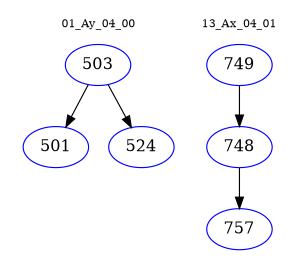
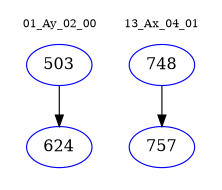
  digraph {
    node [color=blue]
    edge [color=black]
    n1 [label=503]
-   n2 [label=501]
-   n3 [label=524]
-   n4 [label=749]
+   n3 [label=624]
    n5 [label=748]
    n6 [label=757]
    subgraph cluster_1 {
      color=white
      fontsize=10
-     label="01_Ay_04_00"
+     label="01_Ay_02_00"
      n1
-     n2
      n3
    }
    subgraph cluster_2 {
      color=white
      fontsize=10
      label="13_Ax_04_01"
-     n4
      n5
      n6
    }
-   n1 -> n2
    n1 -> n3
-   n4 -> n5
    n5 -> n6
  }
